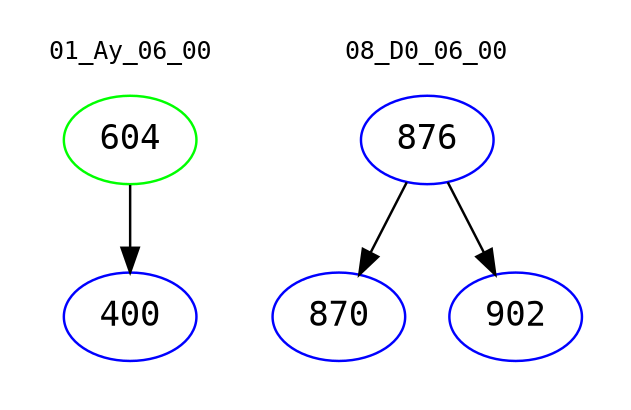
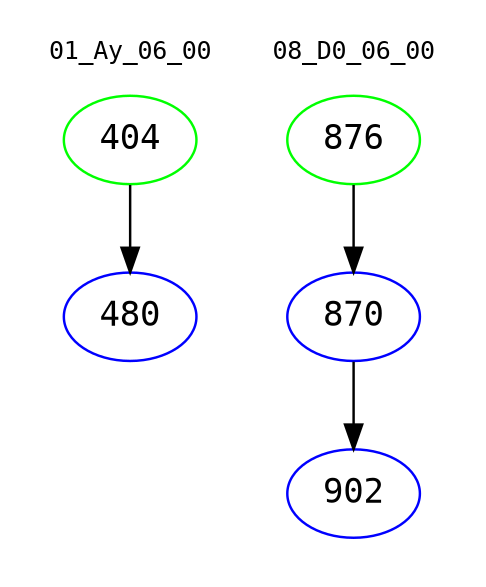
  digraph {
    fontname="DejaVu Sans Mono"
    node [color=blue fontname="DejaVu Sans Mono"]
    edge [color=black fontname="DejaVu Sans Mono"]
-   n1 [color=green label=604]
-   n2 [label=400]
-   n3 [label=876]
+   n1 [color=green label=404]
+   n2 [label=480]
+   n3 [color=green label=876]
    n4 [label=870]
    n5 [label=902]
    subgraph cluster_1 {
      color=white
      fontsize=10
      label="01_Ay_06_00"
      n1
      n2
    }
    subgraph cluster_2 {
      color=white
      fontsize=10
      label="08_D0_06_00"
      n3
      n4
      n5
    }
    n1 -> n2
    n3 -> n4
-   n3 -> n5
+   n4 -> n5
  }
